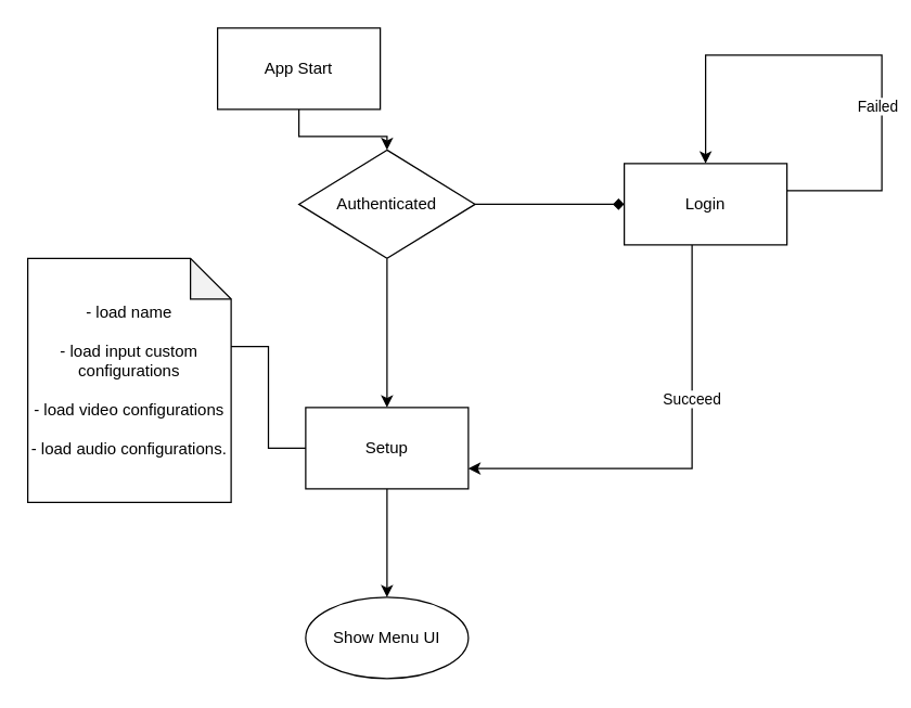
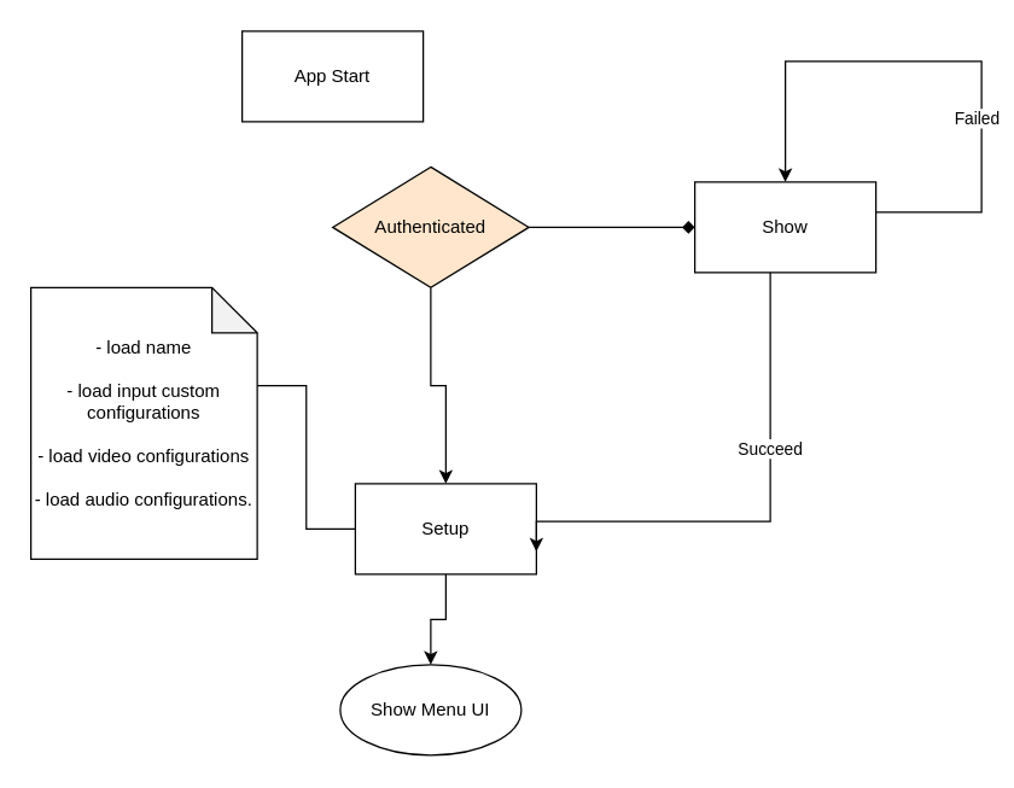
  <mxCell id="0" />
  <mxCell id="1" parent="0" />
- <mxCell id="2" value="" style="edgeStyle=orthogonalEdgeStyle;rounded=0;orthogonalLoop=1;jettySize=auto;html=1;" edge="1" parent="1" source="3" target="11"><mxGeometry relative="1" as="geometry" /></mxCell>
  <mxCell id="3" value="App Start" style="rounded=0;whiteSpace=wrap;html=1;" vertex="1" parent="1"><mxGeometry x="160" y="20" width="120" height="60" as="geometry" /></mxCell>
  <mxCell id="4" value="" style="edgeStyle=orthogonalEdgeStyle;rounded=0;orthogonalLoop=1;jettySize=auto;html=1;" edge="1" parent="1" source="5" target="14"><mxGeometry relative="1" as="geometry" /></mxCell>
- <mxCell id="5" value="Setup" style="rounded=0;whiteSpace=wrap;html=1;" vertex="1" parent="1"><mxGeometry x="225" y="300" width="120" height="60" as="geometry" /></mxCell>
+ <mxCell id="5" value="Setup" style="rounded=0;whiteSpace=wrap;html=1;" vertex="1" parent="1"><mxGeometry x="235" y="320" width="120" height="60" as="geometry" /></mxCell>
  <mxCell id="6" style="edgeStyle=orthogonalEdgeStyle;rounded=0;orthogonalLoop=1;jettySize=auto;html=1;entryX=1;entryY=0.75;entryDx=0;entryDy=0;" edge="1" parent="1" source="8" target="5"><mxGeometry relative="1" as="geometry"><Array as="points"><mxPoint x="510" y="345" /></Array></mxGeometry></mxCell>
  <mxCell id="7" value="Succeed" style="edgeLabel;html=1;align=center;verticalAlign=middle;resizable=0;points=[];" vertex="1" connectable="0" parent="6"><mxGeometry x="-0.315" y="-1" relative="1" as="geometry"><mxPoint as="offset" /></mxGeometry></mxCell>
- <mxCell id="8" value="Login" style="rounded=0;whiteSpace=wrap;html=1;" vertex="1" parent="1"><mxGeometry x="460" y="120" width="120" height="60" as="geometry" /></mxCell>
+ <mxCell id="8" value="Show" style="rounded=0;whiteSpace=wrap;html=1;" vertex="1" parent="1"><mxGeometry x="460" y="120" width="120" height="60" as="geometry" /></mxCell>
  <mxCell id="9" style="edgeStyle=orthogonalEdgeStyle;rounded=0;orthogonalLoop=1;jettySize=auto;html=1;" edge="1" parent="1" source="11" target="5"><mxGeometry relative="1" as="geometry" /></mxCell>
  <mxCell id="10" style="edgeStyle=orthogonalEdgeStyle;rounded=0;orthogonalLoop=1;jettySize=auto;html=1;endArrow=diamond;" edge="1" parent="1" source="11" target="8"><mxGeometry relative="1" as="geometry" /></mxCell>
- <mxCell id="11" value="Authenticated" style="rhombus;whiteSpace=wrap;html=1;rounded=0;" vertex="1" parent="1"><mxGeometry x="220" y="110" width="130" height="80" as="geometry" /></mxCell>
+ <mxCell id="11" value="Authenticated" style="rhombus;whiteSpace=wrap;html=1;rounded=0;fillColor=#ffe6cc;" vertex="1" parent="1"><mxGeometry x="220" y="110" width="130" height="80" as="geometry" /></mxCell>
  <mxCell id="12" style="edgeStyle=orthogonalEdgeStyle;rounded=0;orthogonalLoop=1;jettySize=auto;html=1;entryX=0.5;entryY=0;entryDx=0;entryDy=0;" edge="1" parent="1" source="8" target="8"><mxGeometry relative="1" as="geometry"><Array as="points"><mxPoint x="650" y="140" /><mxPoint x="650" y="40" /><mxPoint x="520" y="40" /></Array></mxGeometry></mxCell>
  <mxCell id="13" value="Failed" style="edgeLabel;html=1;align=center;verticalAlign=middle;resizable=0;points=[];" vertex="1" connectable="0" parent="12"><mxGeometry x="-0.3" y="4" relative="1" as="geometry"><mxPoint as="offset" /></mxGeometry></mxCell>
  <mxCell id="14" value="Show Menu UI" style="ellipse;whiteSpace=wrap;html=1;" vertex="1" parent="1"><mxGeometry x="225" y="440" width="120" height="60" as="geometry" /></mxCell>
  <mxCell id="15" style="rounded=0;orthogonalLoop=1;jettySize=auto;html=1;exitX=0;exitY=0;exitDx=80;exitDy=65;exitPerimeter=0;endArrow=none;endFill=0;edgeStyle=orthogonalEdgeStyle;" edge="1" parent="1" source="16" target="5"><mxGeometry relative="1" as="geometry" /></mxCell>
  <mxCell id="16" value="- load name&lt;br&gt;&lt;br&gt;- load input custom configurations&lt;br&gt;&lt;br&gt;- load video configurations&lt;br&gt;&lt;br&gt;- load audio configurations." style="shape=note;whiteSpace=wrap;html=1;backgroundOutline=1;darkOpacity=0.05;" vertex="1" parent="1"><mxGeometry x="20" y="190" width="150" height="180" as="geometry" /></mxCell>
